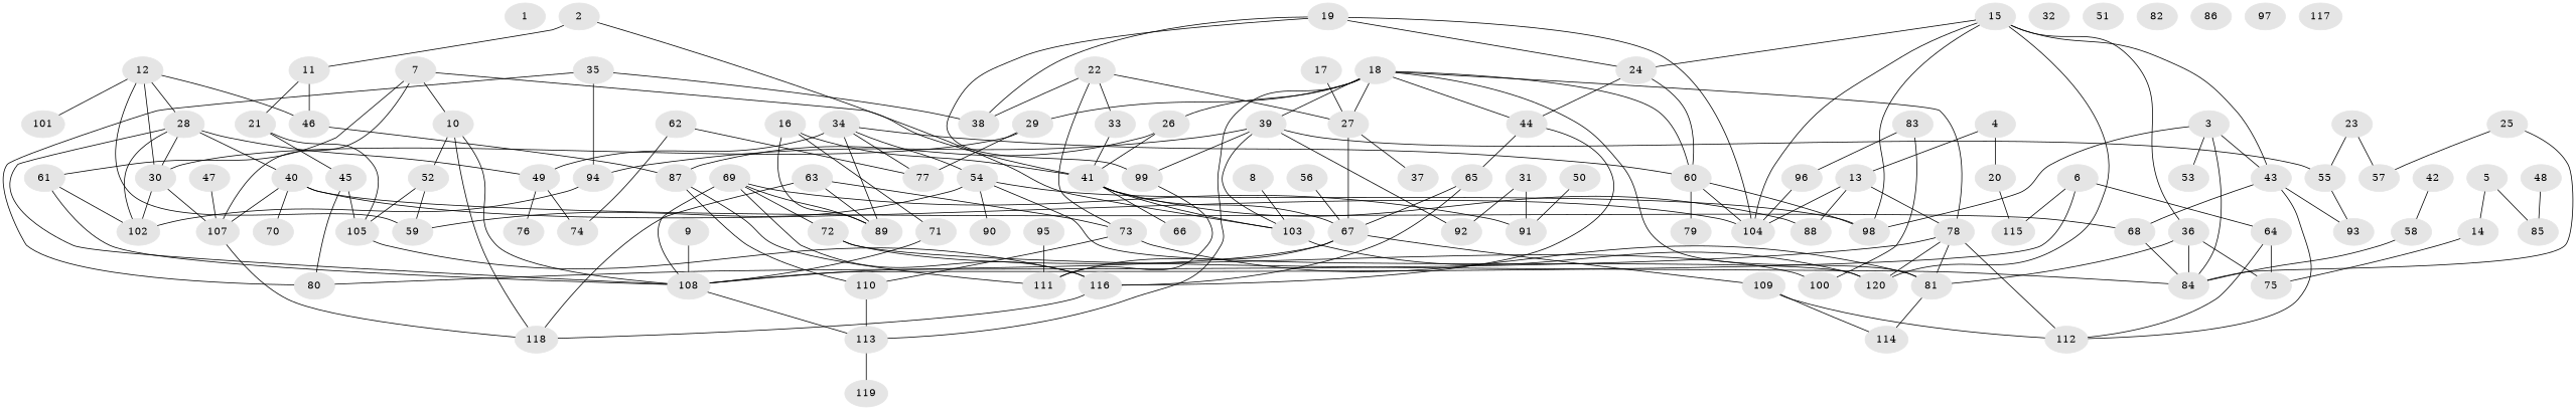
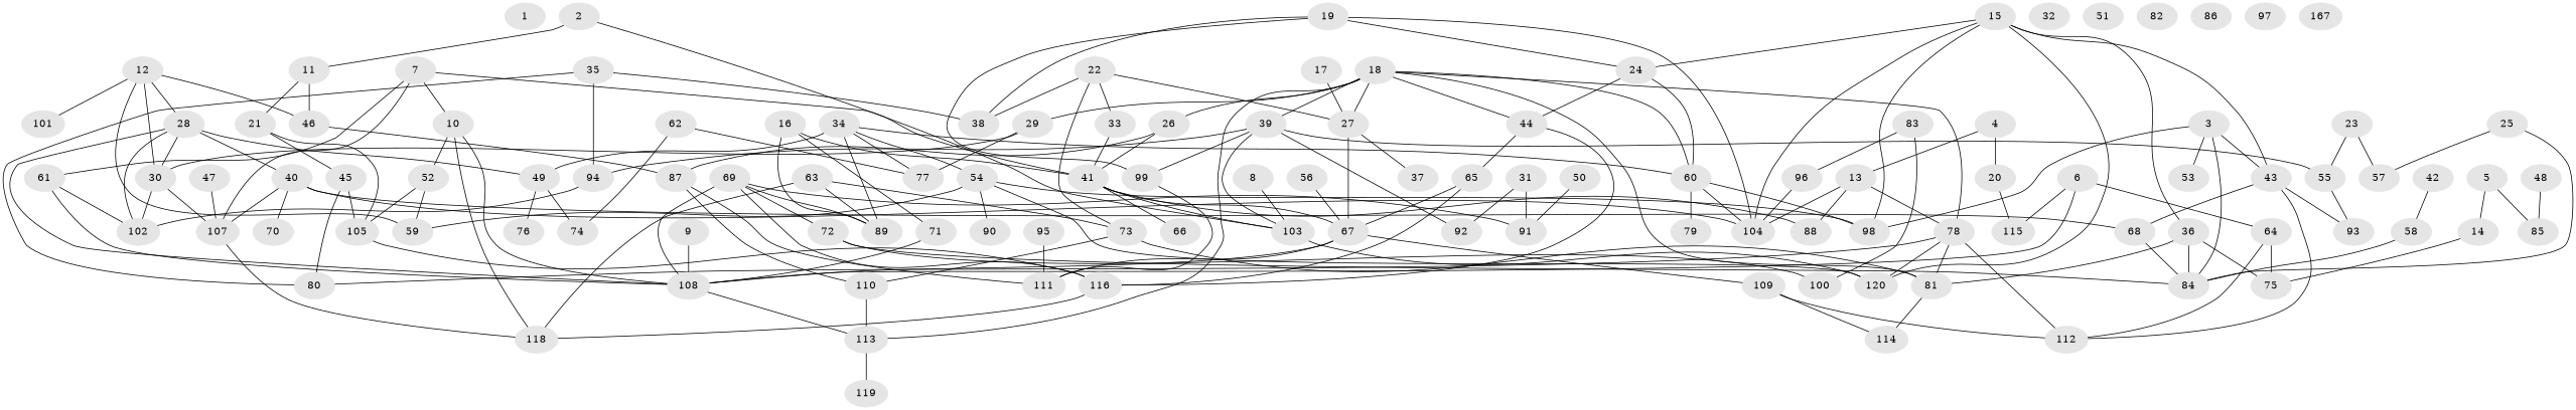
  graph {
    node [color=gray90 style=filled]
    1
    2
    11
    103
    21
    46
    120
    3
    43
    53
    84
    98
    68
    93
    112
    4
    13
    20
    78
    88
    104
    115
    5
    14
    85
    75
    6
    64
    108
    113
    7
    10
    41
    61
    107
    52
    118
    67
    66
    102
    8
    9
    59
    105
    45
    87
    12
    28
    30
    101
    40
    49
    81
    80
    15
    24
    36
    44
    60
    16
    71
    89
    17
    27
    37
    18
    26
    29
    39
    77
    99
    55
    92
    94
    65
    116
    79
    114
    119
    19
    38
    111
    22
    33
    73
    110
    23
    57
    25
    109
    70
    74
    76
    31
    91
    32
    34
    54
    90
    35
    42
    58
    47
    48
    50
    51
    56
    62
    63
    69
    72
    100
    82
    83
    96
    86
    95
    97
-   117
+   117 [label=167]
    2 -- 11
    2 -- 103
    11 -- 21
    11 -- 46
    103 -- 120
    21 -- 105
    21 -- 45
    46 -- 87
    3 -- 43
    3 -- 53
    3 -- 84
    3 -- 98
    43 -- 68
    43 -- 93
    43 -- 112
    68 -- 84
    4 -- 13
    4 -- 20
    13 -- 78
    13 -- 88
    13 -- 104
    20 -- 115
    78 -- 120
    78 -- 112
    78 -- 81
    78 -- 80
    5 -- 14
    5 -- 85
    14 -- 75
    6 -- 115
    6 -- 64
    6 -- 108
    64 -- 112
    64 -- 75
    108 -- 113
    113 -- 119
    7 -- 10
    7 -- 41
    7 -- 61
    7 -- 107
    10 -- 108
    10 -- 52
    10 -- 118
    41 -- 103
    41 -- 88
    41 -- 67
    41 -- 66
    61 -- 108
    61 -- 102
    107 -- 118
    52 -- 59
    52 -- 105
    67 -- 108
    67 -- 111
    67 -- 109
    8 -- 103
    9 -- 108
    105 -- 116
    45 -- 105
    45 -- 80
    87 -- 111
    87 -- 110
    12 -- 46
    12 -- 59
    12 -- 28
    12 -- 30
    12 -- 101
    28 -- 108
    28 -- 102
    28 -- 30
    28 -- 40
    28 -- 49
    30 -- 107
    30 -- 102
    40 -- 68
    40 -- 104
    40 -- 107
    40 -- 70
    49 -- 74
    49 -- 76
    81 -- 114
    15 -- 120
    15 -- 43
    15 -- 98
    15 -- 104
    15 -- 24
    15 -- 36
    24 -- 44
    24 -- 60
    36 -- 84
    36 -- 75
    36 -- 81
    44 -- 65
    44 -- 116
    60 -- 98
    60 -- 104
    60 -- 79
    16 -- 41
    16 -- 71
    16 -- 89
    71 -- 108
    17 -- 27
    27 -- 67
    27 -- 37
    18 -- 78
    18 -- 113
    18 -- 81
    18 -- 44
    18 -- 60
    18 -- 27
    18 -- 26
    18 -- 29
    18 -- 39
    26 -- 41
    26 -- 87
    29 -- 30
    29 -- 77
    39 -- 103
    39 -- 99
    39 -- 55
    39 -- 92
    39 -- 94
    99 -- 111
    55 -- 93
    94 -- 102
    65 -- 67
    65 -- 116
    116 -- 118
    19 -- 104
    19 -- 24
    19 -- 99
    19 -- 38
    22 -- 27
    22 -- 38
    22 -- 33
    22 -- 73
    33 -- 41
    73 -- 81
    73 -- 110
    110 -- 113
    23 -- 55
    23 -- 57
    25 -- 84
    25 -- 57
    109 -- 112
    109 -- 114
    31 -- 92
    31 -- 91
    34 -- 49
    34 -- 60
    34 -- 89
    34 -- 77
    34 -- 54
    54 -- 120
    54 -- 98
    54 -- 59
    54 -- 90
    35 -- 80
    35 -- 94
    35 -- 38
    42 -- 58
    58 -- 84
    47 -- 107
    48 -- 85
    50 -- 91
    56 -- 67
    62 -- 77
    62 -- 74
    63 -- 118
    63 -- 89
    63 -- 73
    69 -- 108
    69 -- 89
    69 -- 116
    69 -- 91
    69 -- 72
    72 -- 84
    72 -- 100
    83 -- 100
    83 -- 96
    96 -- 104
    95 -- 111
  }
